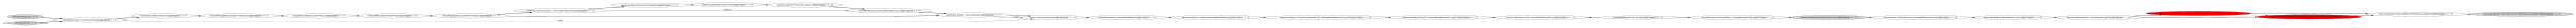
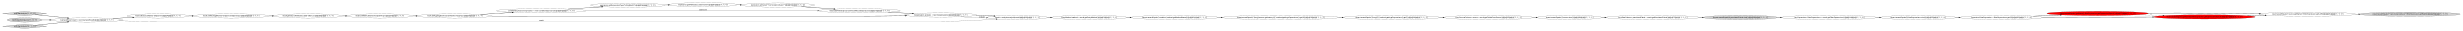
  digraph {
    fontname=Inter
    rankdir=LR
    node [fillcolor=white fontname=Inter shape=ellipse style=filled]
    edge [fontname=Inter style=bold]
    n1 [label="result.setSourceName(\"Endpoint\")@@@4@@@['1', '1', '1']"]
    n2 [label="result.setPackageName(\"endpoint.endpointavg\")@@@5@@@['1', '1', '1']"]
    n3 [label="result.getSourceAttribute().add(\"latency\")@@@6@@@['1', '1', '1']"]
    n4 [label="Assert.assertEquals(\"combine\",method.getMethodName())@@@12@@@['1', '1', '1']"]
    n5 [label="Assert.assertEquals(\"(long)(source.getLatency())\",method.getArgsExpressions().get(0))@@@13@@@['1', '1', '1']"]
    n6 [label="Assert.assertEquals(\"(long)(1)\",method.getArgsExpressions().get(1))@@@14@@@['1', '1', '1']"]
    n7 [label="expression.setExpressionType(\"stringMatch\")@@@10@@@['1', '1', '0']"]
    n8 [label="expression.getAttributes().add(\"name\")@@@11@@@['1', '1', '0']"]
    n9 [label="expression.setValue(\"\"/service/prod/save\"\")@@@12@@@['1', '1', '0']"]
    n10 [label="List<SourceColumn> source = result.getFieldsFromSource()@@@15@@@['1', '1', '1']"]
-   n11 [label="Assert.assertEquals(2,source.size())@@@16@@@['1', '1', '1']" shape=diamond]
+   n11 [label="Assert.assertEquals(2,source.size())@@@16@@@['1', '1', '1']"]
    n12 [label="result.setMetricsName(\"EndpointAvg\")@@@7@@@['1', '1', '1']"]
    n13 [label="ConditionExpression expression = new ConditionExpression()@@@9@@@['1', '1', '0']"]
    n14 [label="result.addFilterExpressionsParserResult(expression)@@@13@@@['1', '1', '0']"]
    n15 [label="DeepAnalysis analysis = new DeepAnalysis()@@@9@@@['1', '1', '1']"]
    n16 [label="AnalysisResult result = new AnalysisResult()@@@3@@@['1', '1', '1']"]
    n17 [label="result = analysis.analysis(result)@@@10@@@['1', '1', '1']"]
    n18 [label="EntryMethod method = result.getEntryMethod()@@@11@@@['1', '1', '1']"]
    n19 [label="List<DataColumn> persistentFields = result.getPersistentFields()@@@17@@@['1', '1', '1']"]
    n20 [fillcolor=lightgray label="Assert.assertEquals(4,persistentFields.size())@@@18@@@['1', '1', '1']"]
    n21 [fillcolor=lightgray label="Assert.assertEquals(\"\"/service/prod/save\"\",filterExpression.getRight())@@@29@@@['1', '1', '0']"]
    n22 [fillcolor=red label="Assert.assertEquals(.getName(),filterExpression.getExpressionObject())@@@27@@@['1', '0', '0']"]
    n23 [label="Assert.assertEquals(\"source.getName()\",filterExpression.getLeft())@@@28@@@['1', '1', '0']"]
    n24 [fillcolor=red label="Assert.assertEquals(.getName(),filterExpression.getExpressionObject())@@@27@@@['0', '1', '0']"]
    n25 [label="List<Expression> filterExpressions = result.getFilterExpressions()@@@24@@@['1', '1', '0']"]
    n26 [label="Assert.assertEquals(1,filterExpressions.size())@@@25@@@['1', '1', '0']"]
    n27 [label="Expression filterExpression = filterExpressions.get(0)@@@26@@@['1', '1', '0']"]
+   n28 [fillcolor=lightgray label="testFilterAnalysis['1', '0', '0']" shape=diamond]
    n29 [fillcolor=lightgray label="testEndpointAnalysis['0', '0', '1']"]
    n30 [label="result.setAggregationFunctionName(\"longAvg\")@@@8@@@['1', '1', '1']"]
    n31 [fillcolor=lightgray label="testFilterAnalysis['0', '1', '0']" shape=diamond]
    n1 -> n2
    n2 -> n3
    n3 -> n12
    n4 -> n5
    n5 -> n6
    n6 -> n10
    n7 -> n8
    n8 -> n9
    n9 -> n14
    n10 -> n11
    n11 -> n19
    n12 -> n30
    n13 -> n7
    n13 -> n14 [label=expression style=solid]
    n14 -> n15
    n15 -> n17
    n15 -> n17 [label=analysis style=solid]
    n16 -> n1
    n16 -> n17 [label=result style=solid]
    n17 -> n18
    n18 -> n4
    n19 -> n20
    n20 -> n25
    n22 -> n23
    n22 -> n24 [label=0 style=dashed]
    n23 -> n21
    n24 -> n23
    n25 -> n26
    n26 -> n27
    n27 -> n22
    n27 -> n24
+   n28 -> n16
    n29 -> n16
    n30 -> n13
    n30 -> n15
    n31 -> n16
  }
